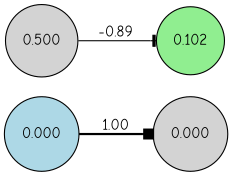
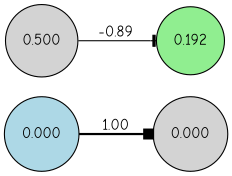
  digraph {
    fontname="Comic Neue"
    rankdir=LR
    node [fillcolor=lightgray fontname="Comic Neue" shape=circle style=filled]
    edge [fontname="Comic Neue"]
    n1 [fillcolor=lightblue label=0.000]
    n2 [label=0.000]
-   n3 [fillcolor=lightgreen label=0.102]
+   n3 [fillcolor=lightgreen label=0.192]
    n4 [label=0.500]
    n1 -> n2 [arrowhead=box label=1.00 style=bold]
    n4 -> n3 [arrowhead=tee label=-0.89 style=solid]
  }
